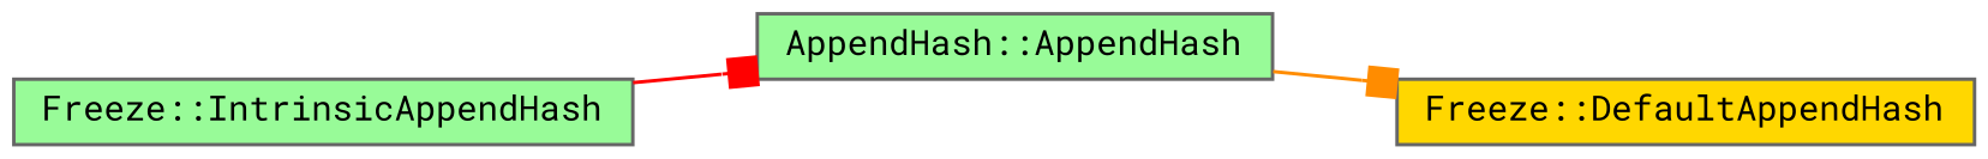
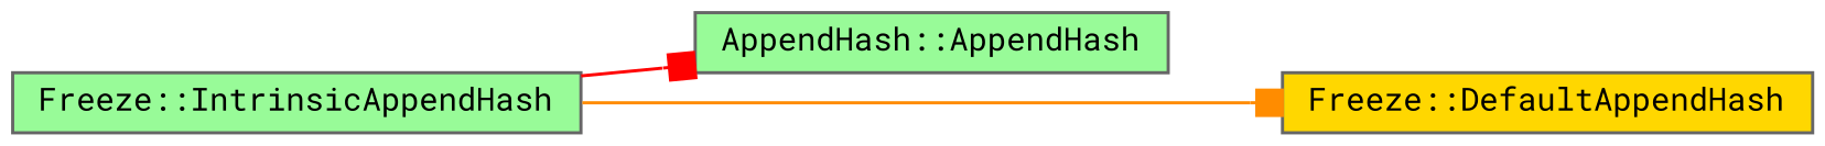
  digraph {
    fontname="Roboto Mono"
    rankdir=LR
    node [color=grey40 fillcolor=palegreen fontname="Roboto Mono" fontsize=10 shape=box style=filled]
    edge [arrowhead=box fontname="Roboto Mono" fontsize=10 labelfontname=Helvetica labelfontsize=10 style=solid]
    n1 [color=gray40 fontcolor=black height=0.2 label="Freeze::IntrinsicAppendHash" width=0.4]
    n2 [height=0.2 label="AppendHash::AppendHash" width=0.4]
    n3 [fillcolor=gold height=0.2 label="Freeze::DefaultAppendHash" width=0.4]
    n1 -> n2 [color=red]
-   n2 -> n3 [color=darkorange]
+   n1 -> n3 [color=darkorange]
  }
